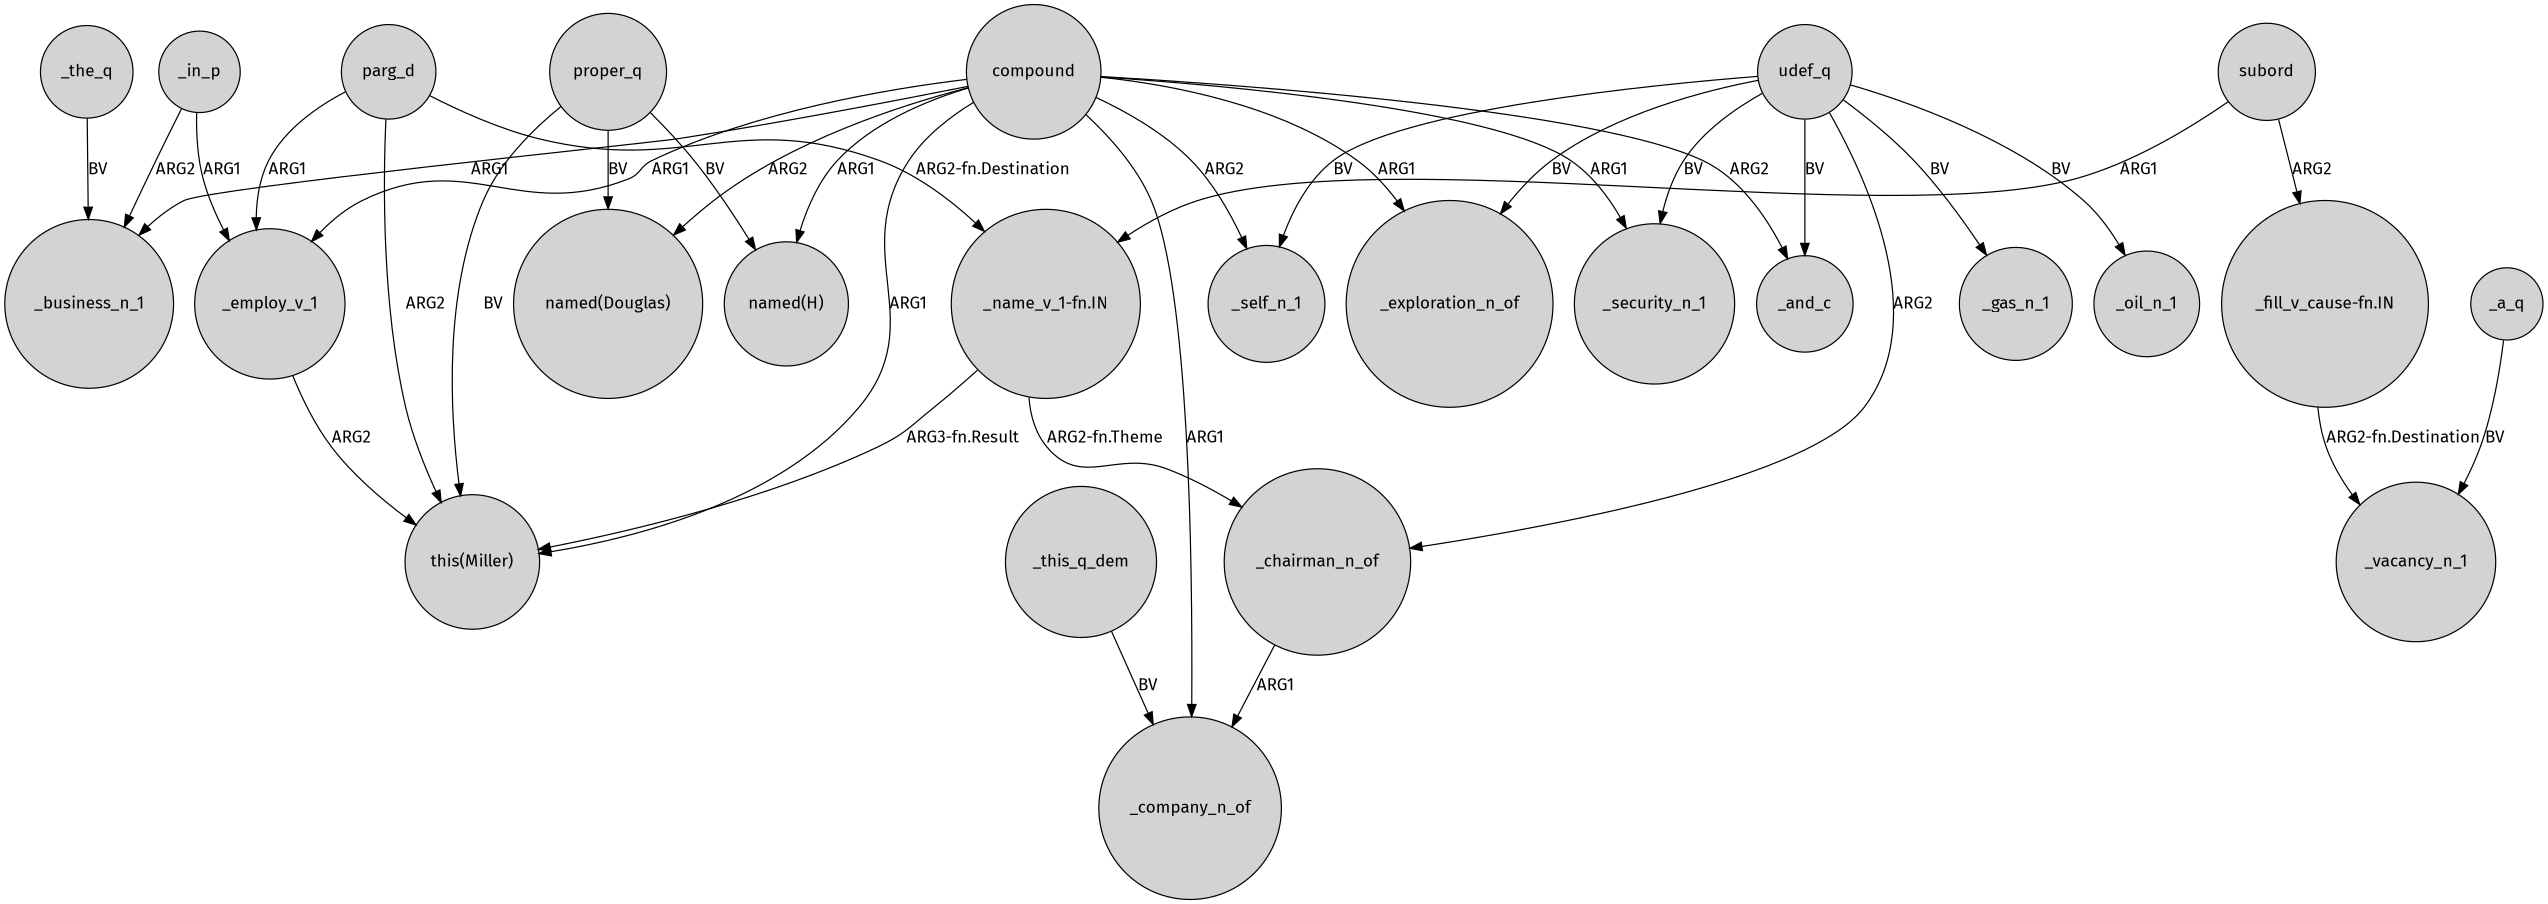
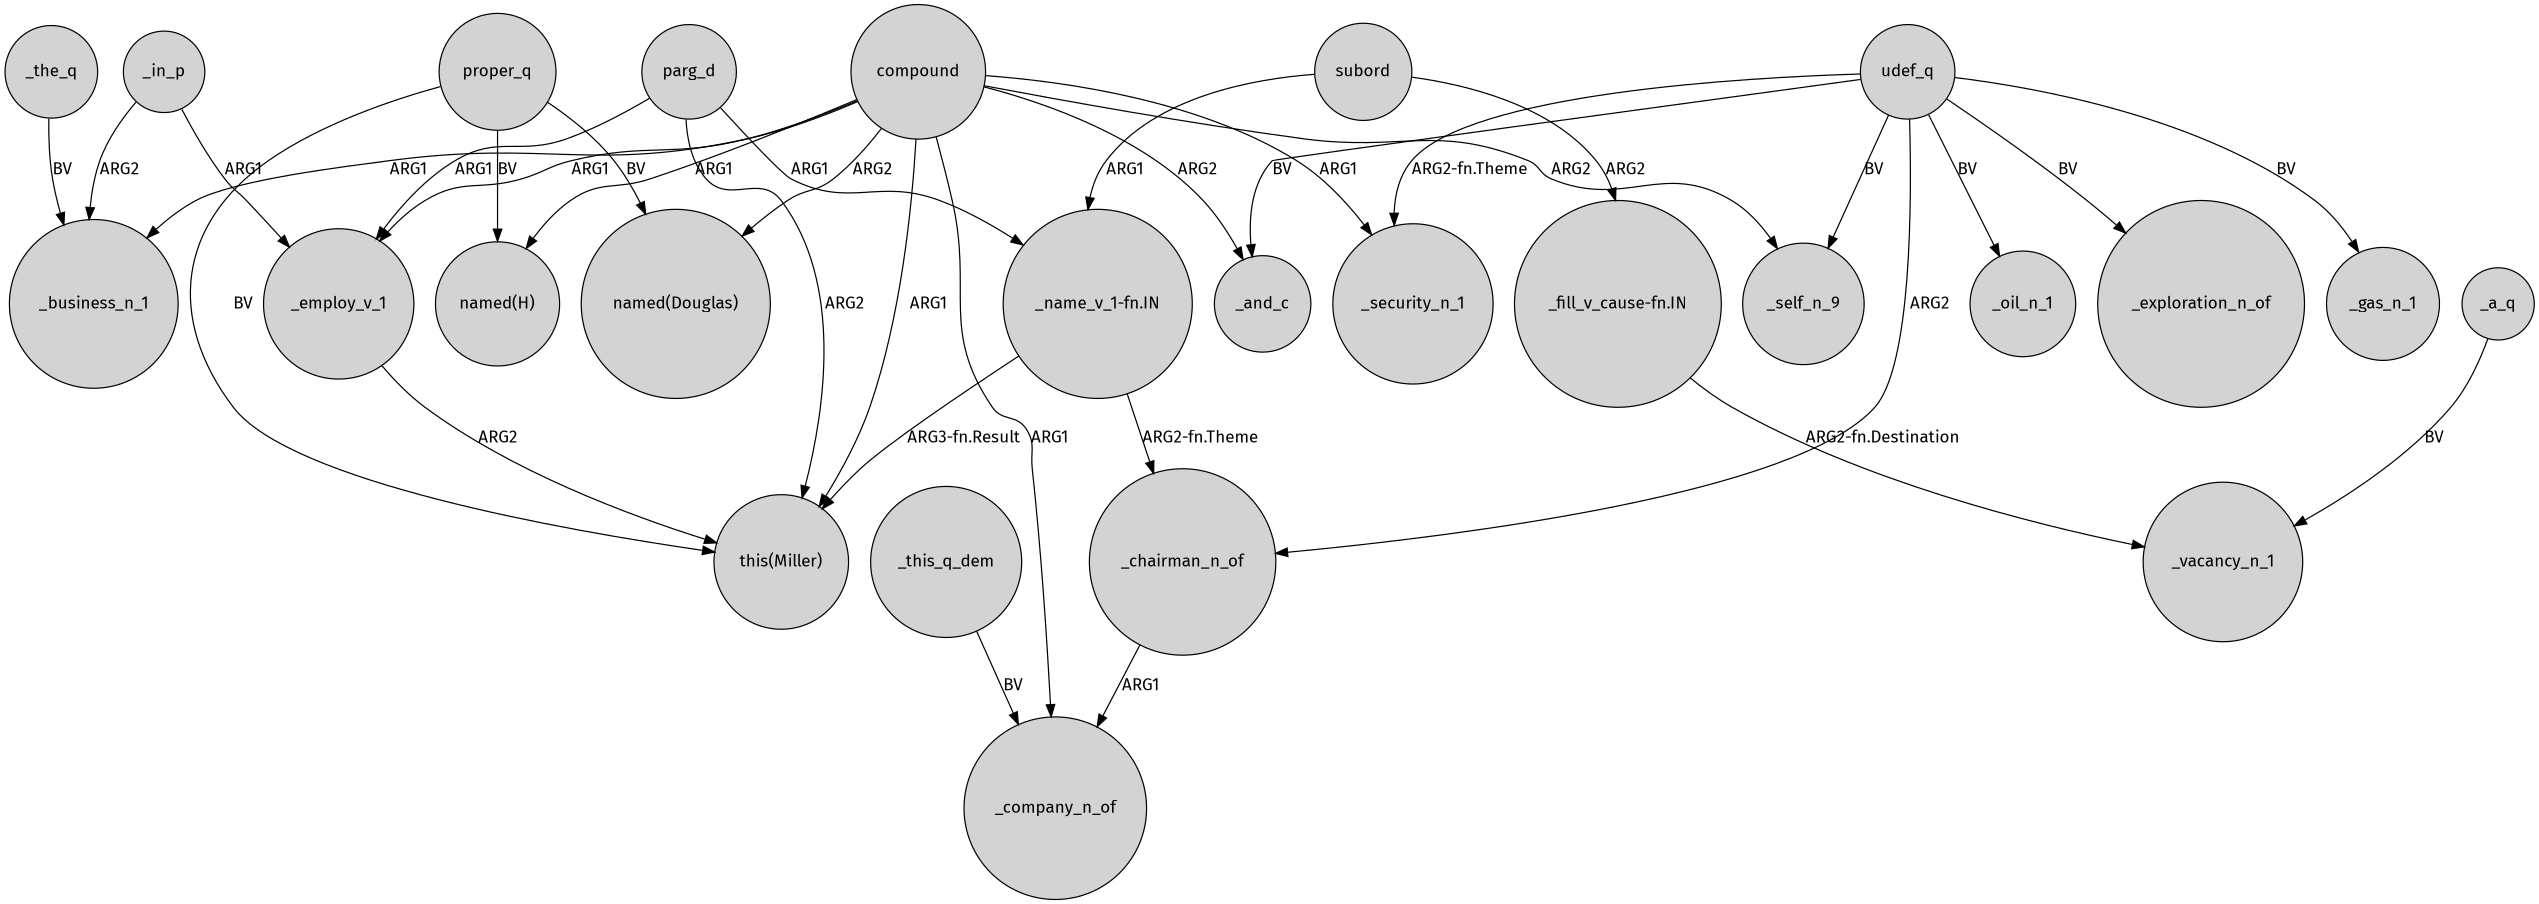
  digraph {
    fontname="Fira Sans"
    node [fontname="Fira Sans" shape=circle style=filled]
    edge [fontname="Fira Sans"]
    _the_q
    _business_n_1
    _in_p
    _employ_v_1
    n5 [label="this(Miller)"]
    _this_q_dem
    _company_n_of
    subord
    "_fill_v_cause-fn.IN"
    "_name_v_1-fn.IN"
    _vacancy_n_1
    _chairman_n_of
    compound
    _security_n_1
    _and_c
    "named(Douglas)"
    "named(H)"
    _exploration_n_of
-   _self_n_1
+   _self_n_1 [label=_self_n_9]
    udef_q
    _gas_n_1
    _oil_n_1
    _a_q
    parg_d
    proper_q
    _the_q -> _business_n_1 [label=BV]
    _in_p -> _business_n_1 [label=ARG2]
    _in_p -> _employ_v_1 [label=ARG1]
    _employ_v_1 -> n5 [label=ARG2]
    _this_q_dem -> _company_n_of [label=BV]
    subord -> "_fill_v_cause-fn.IN" [label=ARG2]
    subord -> "_name_v_1-fn.IN" [label=ARG1]
    "_fill_v_cause-fn.IN" -> _vacancy_n_1 [label="ARG2-fn.Destination"]
    "_name_v_1-fn.IN" -> n5 [label="ARG3-fn.Result"]
    "_name_v_1-fn.IN" -> _chairman_n_of [label="ARG2-fn.Theme"]
    _chairman_n_of -> _company_n_of [label=ARG1]
    compound -> _business_n_1 [label=ARG1]
    compound -> _employ_v_1 [label=ARG1]
    compound -> n5 [label=ARG1]
    compound -> _company_n_of [label=ARG1]
    compound -> _security_n_1 [label=ARG1]
    compound -> _and_c [label=ARG2]
    compound -> "named(Douglas)" [label=ARG2]
    compound -> "named(H)" [label=ARG1]
-   compound -> _exploration_n_of [label=ARG1]
    compound -> _self_n_1 [label=ARG2]
    udef_q -> _chairman_n_of [label=ARG2]
-   udef_q -> _security_n_1 [label=BV]
+   udef_q -> _security_n_1 [label="ARG2-fn.Theme"]
    udef_q -> _and_c [label=BV]
    udef_q -> _exploration_n_of [label=BV]
    udef_q -> _self_n_1 [label=BV]
    udef_q -> _gas_n_1 [label=BV]
    udef_q -> _oil_n_1 [label=BV]
    _a_q -> _vacancy_n_1 [label=BV]
    parg_d -> _employ_v_1 [label=ARG1]
    parg_d -> n5 [label=ARG2]
-   parg_d -> "_name_v_1-fn.IN" [label="ARG2-fn.Destination"]
+   parg_d -> "_name_v_1-fn.IN" [label=ARG1]
    proper_q -> n5 [label=BV]
    proper_q -> "named(Douglas)" [label=BV]
    proper_q -> "named(H)" [label=BV]
  }
